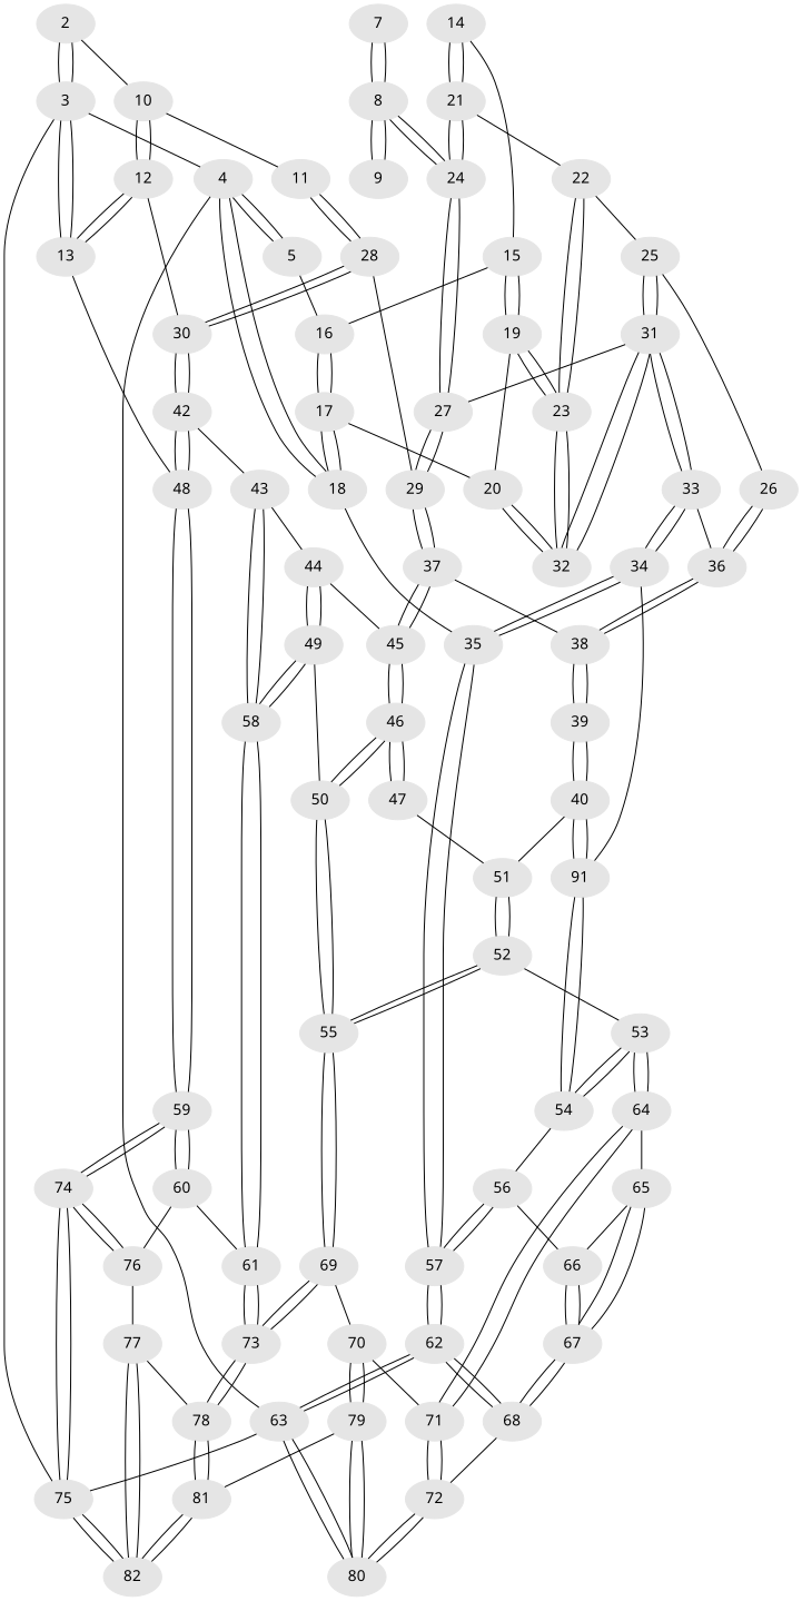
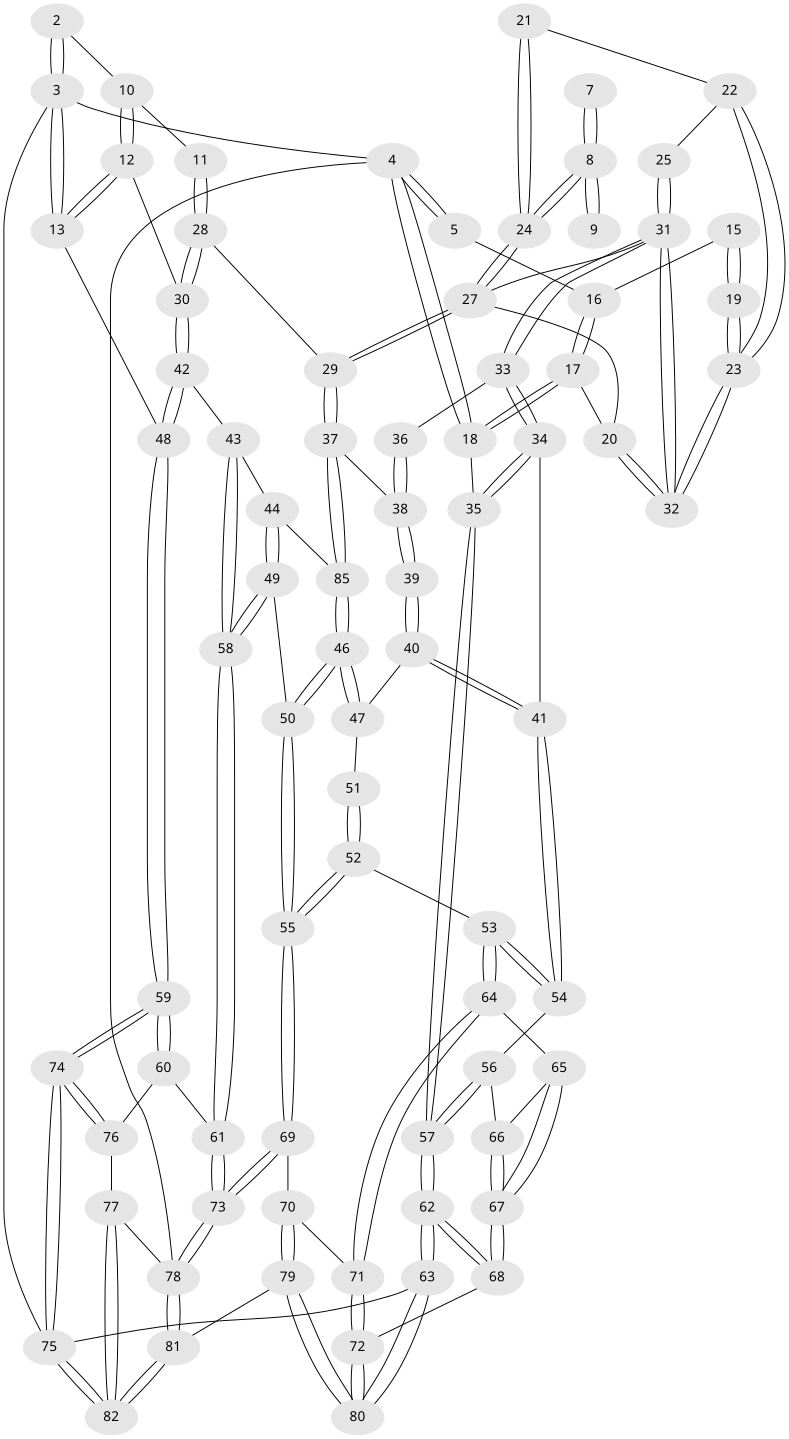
  graph {
    fontname="Noto Sans"
    node [color=gray90 fontname="Noto Sans" style=filled]
    edge [fontname="Noto Sans"]
    2
    3
    10
    7
    8
    4
    13
    75
    11
    12
    5
    18
    63
    48
    82
    16
    35
    80
    17
    9
    24
    28
    27
-   14
    15
    21
    30
    29
    42
    59
    19
    22
    20
    23
    32
    57
    25
-   26
    31
    36
    33
    38
    37
-   45
+   45 [label=85]
    43
    34
-   41 [label=91]
+   41
    54
    62
    39
    46
    40
    51
    47
    52
    56
    44
    58
    49
    61
    50
    55
    60
    74
    69
    53
    64
    65
    71
    66
    73
    70
    67
    68
    76
    77
    78
    72
    79
    81
    2 -- 3
    2 -- 3
    2 -- 10
    3 -- 4
    3 -- 13
    3 -- 13
    3 -- 75
    10 -- 11
    10 -- 12
    10 -- 12
    7 -- 8
    7 -- 8
    8 -- 9
    8 -- 9
    8 -- 24
    8 -- 24
    4 -- 5
    4 -- 5
    4 -- 18
    4 -- 18
-   4 -- 63
+   4 -- 78
    13 -- 48
    75 -- 82
    75 -- 82
    11 -- 28
    11 -- 28
    12 -- 13
    12 -- 13
    12 -- 30
    5 -- 16
    18 -- 35
    63 -- 75
    63 -- 80
    63 -- 80
    48 -- 59
    48 -- 59
    16 -- 17
    16 -- 17
    35 -- 57
    35 -- 57
    17 -- 18
    17 -- 18
    17 -- 20
    24 -- 27
    24 -- 27
    28 -- 30
    28 -- 30
    28 -- 29
    27 -- 29
    27 -- 29
-   14 -- 15
-   14 -- 21
-   14 -- 21
    15 -- 16
    15 -- 19
    15 -- 19
    21 -- 24
    21 -- 24
    21 -- 22
    30 -- 42
    30 -- 42
    29 -- 37
    29 -- 37
    42 -- 48
    42 -- 48
    42 -- 43
    59 -- 60
    59 -- 60
    59 -- 74
    59 -- 74
-   19 -- 20
+   27 -- 20
    19 -- 23
    19 -- 23
    22 -- 23
    22 -- 23
    22 -- 25
    20 -- 32
    20 -- 32
    23 -- 32
    23 -- 32
    57 -- 62
    57 -- 62
-   25 -- 26
    25 -- 31
    25 -- 31
-   26 -- 36
-   26 -- 36
    31 -- 27
    31 -- 32
    31 -- 32
    31 -- 33
    31 -- 33
    36 -- 38
    36 -- 38
    33 -- 36
    33 -- 34
    33 -- 34
    38 -- 39
    38 -- 39
    37 -- 38
    37 -- 45
    37 -- 45
    45 -- 46
    45 -- 46
    43 -- 44
    43 -- 58
    43 -- 58
    34 -- 35
    34 -- 35
    34 -- 41
    41 -- 54
    41 -- 54
    54 -- 56
    62 -- 63
    62 -- 63
    62 -- 68
    62 -- 68
    39 -- 40
    39 -- 40
    46 -- 47
    46 -- 47
    46 -- 50
    46 -- 50
    40 -- 41
    40 -- 41
-   40 -- 51
+   40 -- 47
    51 -- 52
    51 -- 52
    47 -- 51
    52 -- 55
    52 -- 55
    52 -- 53
    56 -- 57
    56 -- 57
    56 -- 66
    44 -- 45
    44 -- 49
    44 -- 49
    58 -- 61
    58 -- 61
    49 -- 58
    49 -- 58
    49 -- 50
    61 -- 73
    61 -- 73
    50 -- 55
    50 -- 55
    55 -- 69
    55 -- 69
    60 -- 61
    60 -- 76
    74 -- 75
    74 -- 75
    74 -- 76
    74 -- 76
    69 -- 73
    69 -- 73
    69 -- 70
    53 -- 54
    53 -- 54
    53 -- 64
    53 -- 64
    64 -- 65
    64 -- 71
    64 -- 71
    65 -- 66
    65 -- 67
    65 -- 67
    71 -- 72
    71 -- 72
    66 -- 67
    66 -- 67
    73 -- 78
    73 -- 78
    70 -- 71
    70 -- 79
    70 -- 79
    67 -- 68
    67 -- 68
    68 -- 72
    76 -- 77
    77 -- 82
    77 -- 82
    77 -- 78
    78 -- 81
    78 -- 81
    72 -- 80
    72 -- 80
    79 -- 80
    79 -- 80
    79 -- 81
    81 -- 82
    81 -- 82
  }
